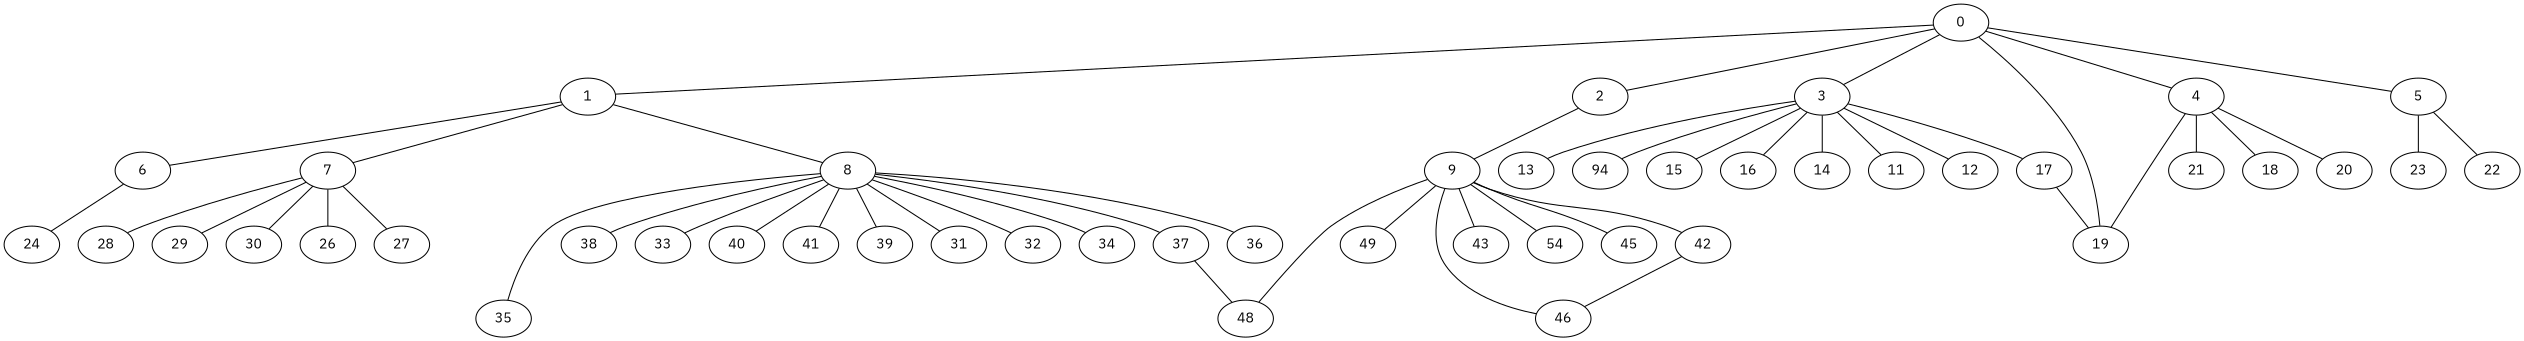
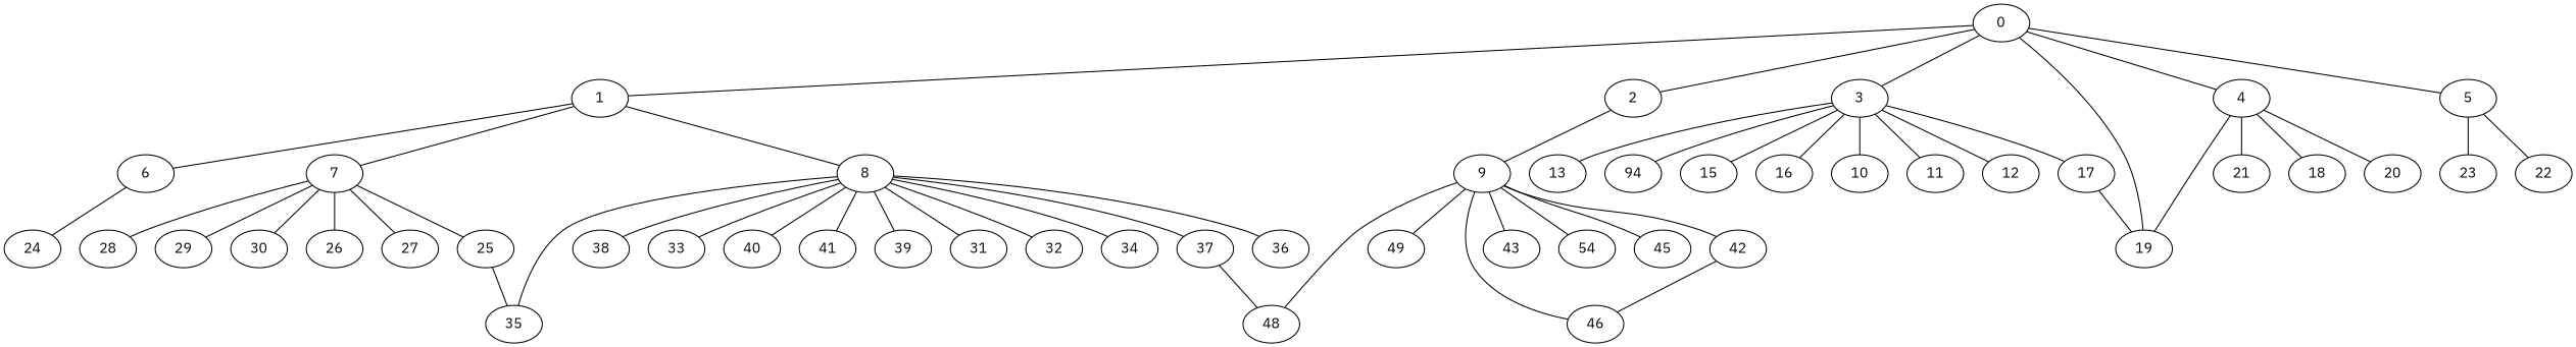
  graph {
    fontname="IBM Plex Sans"
    node [fontname="IBM Plex Sans"]
    edge [fontname="IBM Plex Sans"]
    0
    1
    2
    3
    4
    5
    19
    8
    6
    7
    9
-   10 [label=14]
+   10
    11
    12
    13
    n16 [label=94]
    15
    16
    17
    18
    20
    21
    22
    23
    32
    34
    35
    36
    37
    38
    33
    40
    41
    39
    31
    24
+   25
    26
    27
    28
    29
    30
    42
    43
    n45 [label=54]
    45
    46
    48
    49
    0 -- 1
    0 -- 2
    0 -- 3
    0 -- 4
    0 -- 5
    0 -- 19
    1 -- 8
    1 -- 6
    1 -- 7
    2 -- 9
    3 -- 10
    3 -- 11
    3 -- 12
    3 -- 13
    3 -- n16
    3 -- 15
    3 -- 16
    3 -- 17
    4 -- 19
    4 -- 18
    4 -- 20
    4 -- 21
    5 -- 22
    5 -- 23
    8 -- 32
    8 -- 34
    8 -- 35
    8 -- 36
    8 -- 37
    8 -- 38
    8 -- 33
    8 -- 40
    8 -- 41
    8 -- 39
    8 -- 31
    6 -- 24
+   7 -- 25
    7 -- 26
    7 -- 27
    7 -- 28
    7 -- 29
    7 -- 30
    9 -- 42
    9 -- 43
    9 -- n45
    9 -- 45
    9 -- 46
    9 -- 48
    9 -- 49
    17 -- 19
    37 -- 48
+   25 -- 35
    42 -- 46
  }
